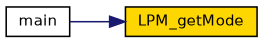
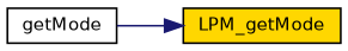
  digraph {
    rankdir=RL
    node [color=black fontname=Helvetica fontsize=10 shape=record style=filled]
    n1 [fillcolor=gold fontcolor=black height=0.2 label=LPM_getMode width=0.4]
-   n2 [fillcolor=white height=0.2 label=main width=0.4]
+   n2 [fillcolor=white height=0.2 label=getMode width=0.4]
    n1 -> n2 [color=midnightblue dir=back fontname=Helvetica fontsize=10 labelfontname=Helvetica labelfontsize=10 style=solid]
  }
